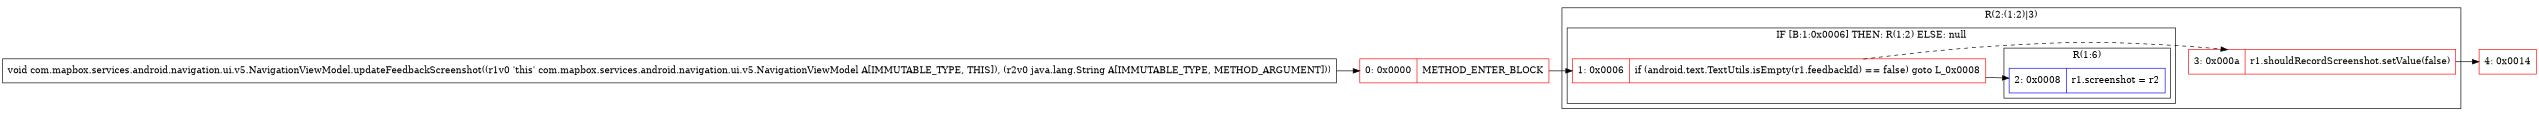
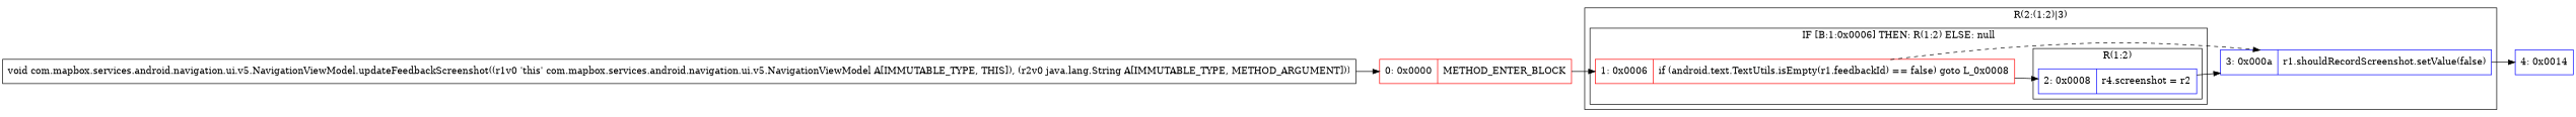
  digraph {
    rankdir=LR
    node [color=red shape=record]
-   n1 [color=blue label="{2\:\ 0x0008|r1.screenshot = r2\l}"]
+   n1 [color=blue label="{2\:\ 0x0008|r4.screenshot = r2\l}"]
    n2 [label="{1\:\ 0x0006|if (android.text.TextUtils.isEmpty(r1.feedbackId) == false) goto L_0x0008\l}"]
-   n3 [label="{3\:\ 0x000a|r1.shouldRecordScreenshot.setValue(false)\l}"]
-   n4 [label="{4\:\ 0x0014}"]
+   n3 [color=blue label="{3\:\ 0x000a|r1.shouldRecordScreenshot.setValue(false)\l}"]
+   n4 [color=blue label="{4\:\ 0x0014}"]
    n5 [label="{0\:\ 0x0000|METHOD_ENTER_BLOCK\l}"]
    n6 [label="{void com.mapbox.services.android.navigation.ui.v5.NavigationViewModel.updateFeedbackScreenshot((r1v0 'this' com.mapbox.services.android.navigation.ui.v5.NavigationViewModel A[IMMUTABLE_TYPE, THIS]), (r2v0 java.lang.String A[IMMUTABLE_TYPE, METHOD_ARGUMENT])) }" color=""]
    subgraph cluster_1 {
      label="R(2:(1:2)|3)"
      n3
      subgraph cluster_2 {
        label="IF [B:1:0x0006] THEN: R(1:2) ELSE: null"
        n2
        subgraph cluster_3 {
-         label="R(1:6)"
+         label="R(1:2)"
          n1
        }
      }
    }
+   n1 -> n3
    n2 -> n1
    n2 -> n3 [style=dashed]
    n3 -> n4
    n5 -> n2
    n6 -> n5
  }
